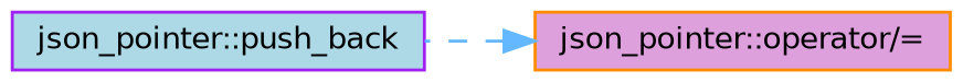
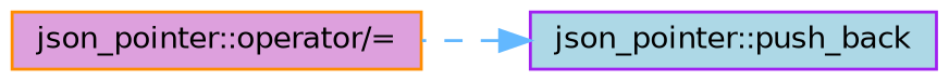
  digraph {
    rankdir=RL
    fontname="DejaVu Sans"
    node [fontname="DejaVu Sans" fontsize=10 shape=box style=filled]
    n1 [color=purple fillcolor=lightblue fontcolor=black height=0.2 label="json_pointer::push_back" width=0.4]
    n2 [color=darkorange fillcolor=plum height=0.2 label="json_pointer::operator/=" width=0.4]
-   n2 -> n1 [color=steelblue1 dir=back fontname="DejaVu Sans" fontsize=10 labelfontname=Helvetica labelfontsize=10 style=dashed]
+   n1 -> n2 [color=steelblue1 dir=back fontname="DejaVu Sans" fontsize=10 labelfontname=Helvetica labelfontsize=10 style=dashed]
  }
